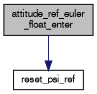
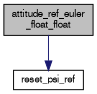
  digraph {
    rankdir=TB
    node [color=black fontname=FreeSans fontsize=10 shape=record style=filled]
-   n1 [fillcolor=grey75 fontcolor=black height=0.2 label="attitude_ref_euler\l_float_enter" width=0.4]
+   n1 [fillcolor=grey75 fontcolor=black height=0.2 label="attitude_ref_euler\l_float_float" width=0.4]
    n2 [fillcolor=white height=0.2 label=reset_psi_ref width=0.4]
    n1 -> n2 [color=midnightblue fontname=FreeSans fontsize=10 labelfontname=FreeSans labelfontsize=10 style=solid]
  }
